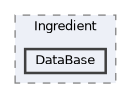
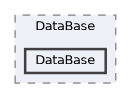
  digraph {
    compound=true
    n1 [color=grey25 fillcolor="#edf0f7" fontname=Helvetica fontsize=10 height=0.2 label=DataBase shape=box style="filled,bold" width=0.4]
    subgraph cluster_1 {
      bgcolor="#edf0f7"
      fontname=Helvetica
      fontsize=10
-     label=Ingredient
+     label=DataBase
      pencolor=grey50
      style="filled,dashed"
      n1
    }
  }
